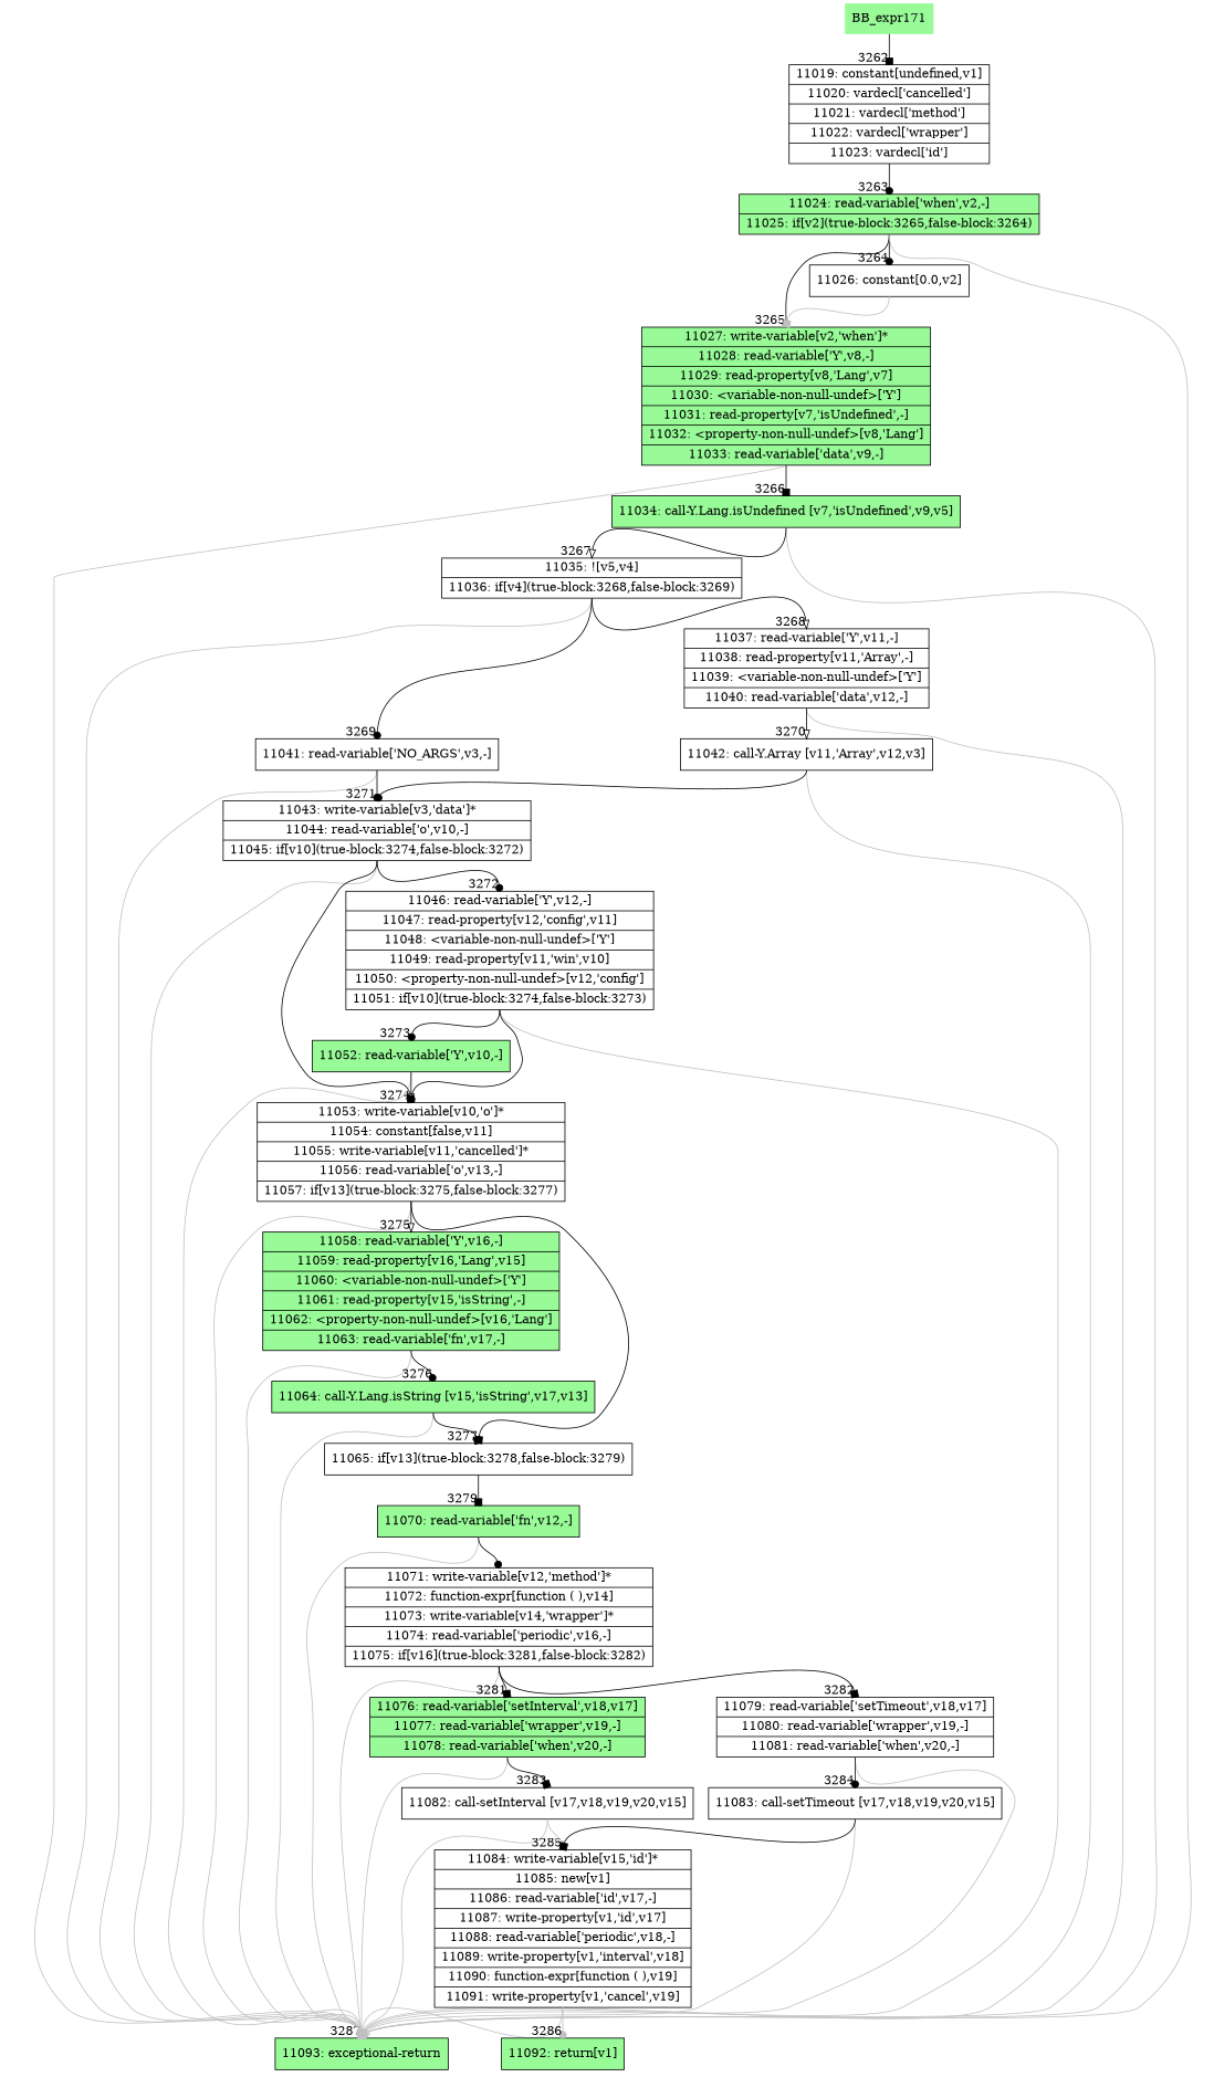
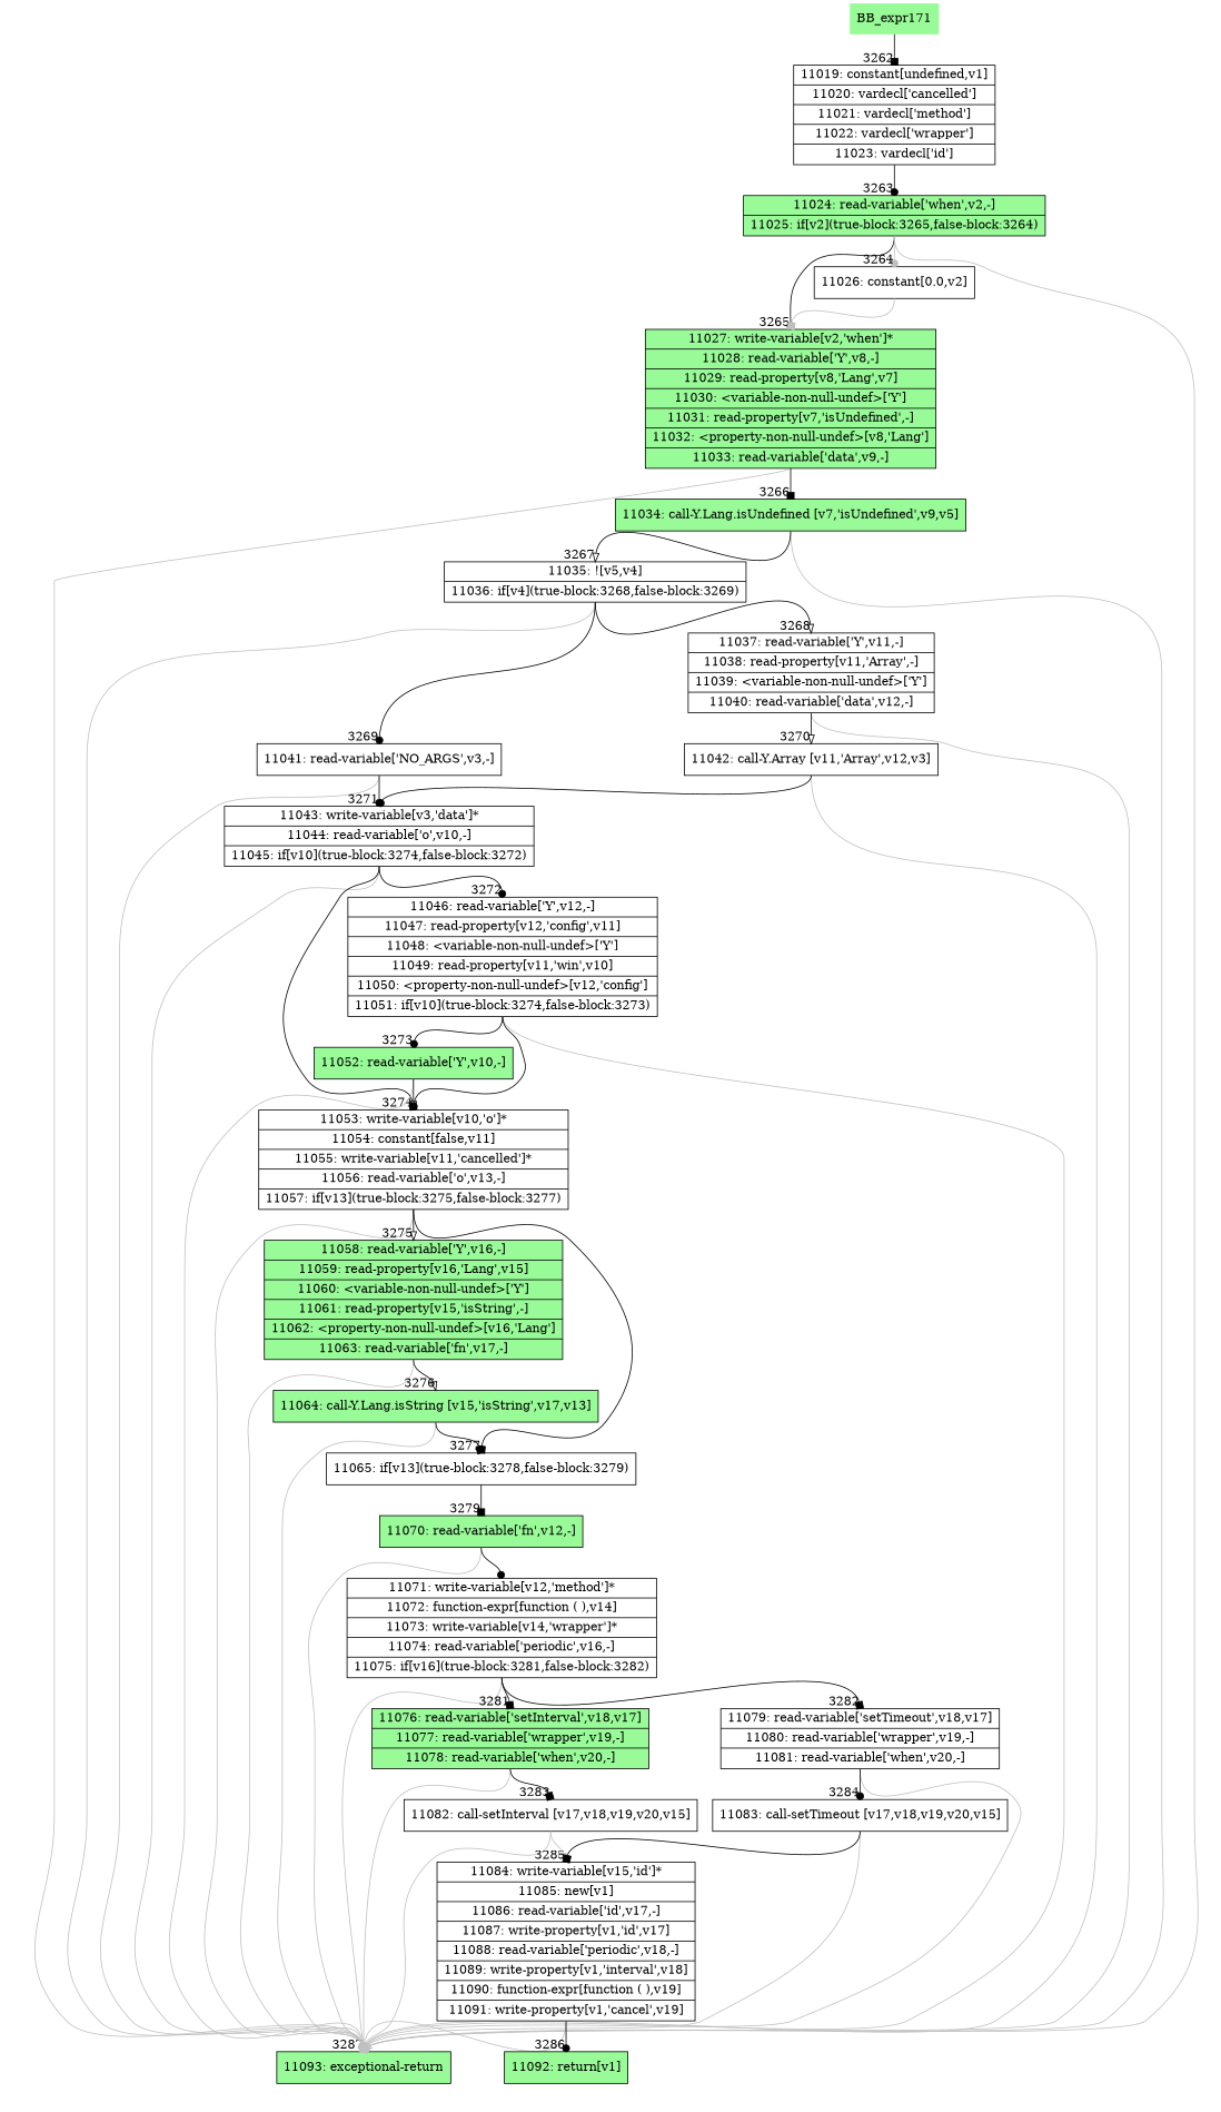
  digraph {
    rankdir=TD
    node [fillcolor=white shape=record style=filled]
    edge [arrowhead=dot headport=n tailport=s]
    n1 [fillcolor=palegreen label=BB_expr171 shape=none]
    n2 [label="{11019: constant[undefined,v1]|11020: vardecl['cancelled']|11021: vardecl['method']|11022: vardecl['wrapper']|11023: vardecl['id']}"]
    n3 [fillcolor=palegreen label="{11024: read-variable['when',v2,-]|11025: if[v2](true-block:3265,false-block:3264)}"]
    n4 [fillcolor=palegreen label="{11027: write-variable[v2,'when']*|11028: read-variable['Y',v8,-]|11029: read-property[v8,'Lang',v7]|11030: \<variable-non-null-undef\>['Y']|11031: read-property[v7,'isUndefined',-]|11032: \<property-non-null-undef\>[v8,'Lang']|11033: read-variable['data',v9,-]}"]
    n5 [label="{11026: constant[0.0,v2]}"]
    n6 [fillcolor=palegreen label="{11093: exceptional-return}"]
    n7 [fillcolor=palegreen label="{11034: call-Y.Lang.isUndefined [v7,'isUndefined',v9,v5]}"]
    n8 [label="{11035: ![v5,v4]|11036: if[v4](true-block:3268,false-block:3269)}"]
    n9 [label="{11037: read-variable['Y',v11,-]|11038: read-property[v11,'Array',-]|11039: \<variable-non-null-undef\>['Y']|11040: read-variable['data',v12,-]}"]
    n10 [label="{11041: read-variable['NO_ARGS',v3,-]}"]
    n11 [label="{11042: call-Y.Array [v11,'Array',v12,v3]}"]
    n12 [label="{11043: write-variable[v3,'data']*|11044: read-variable['o',v10,-]|11045: if[v10](true-block:3274,false-block:3272)}"]
    n13 [label="{11053: write-variable[v10,'o']*|11054: constant[false,v11]|11055: write-variable[v11,'cancelled']*|11056: read-variable['o',v13,-]|11057: if[v13](true-block:3275,false-block:3277)}"]
    n14 [label="{11046: read-variable['Y',v12,-]|11047: read-property[v12,'config',v11]|11048: \<variable-non-null-undef\>['Y']|11049: read-property[v11,'win',v10]|11050: \<property-non-null-undef\>[v12,'config']|11051: if[v10](true-block:3274,false-block:3273)}"]
    n15 [label="{11065: if[v13](true-block:3278,false-block:3279)}"]
    n16 [fillcolor=palegreen label="{11058: read-variable['Y',v16,-]|11059: read-property[v16,'Lang',v15]|11060: \<variable-non-null-undef\>['Y']|11061: read-property[v15,'isString',-]|11062: \<property-non-null-undef\>[v16,'Lang']|11063: read-variable['fn',v17,-]}"]
    n17 [fillcolor=palegreen label="{11052: read-variable['Y',v10,-]}"]
    n18 [fillcolor=palegreen label="{11070: read-variable['fn',v12,-]}"]
    n19 [fillcolor=palegreen label="{11064: call-Y.Lang.isString [v15,'isString',v17,v13]}"]
    n20 [label="{11071: write-variable[v12,'method']*|11072: function-expr[function ( ),v14]|11073: write-variable[v14,'wrapper']*|11074: read-variable['periodic',v16,-]|11075: if[v16](true-block:3281,false-block:3282)}"]
    n21 [fillcolor=palegreen label="{11076: read-variable['setInterval',v18,v17]|11077: read-variable['wrapper',v19,-]|11078: read-variable['when',v20,-]}"]
    n22 [label="{11079: read-variable['setTimeout',v18,v17]|11080: read-variable['wrapper',v19,-]|11081: read-variable['when',v20,-]}"]
    n23 [label="{11082: call-setInterval [v17,v18,v19,v20,v15]}"]
    n24 [label="{11083: call-setTimeout [v17,v18,v19,v20,v15]}"]
    n25 [label="{11084: write-variable[v15,'id']*|11085: new[v1]|11086: read-variable['id',v17,-]|11087: write-property[v1,'id',v17]|11088: read-variable['periodic',v18,-]|11089: write-property[v1,'interval',v18]|11090: function-expr[function ( ),v19]|11091: write-property[v1,'cancel',v19]}"]
    n26 [fillcolor=palegreen label="{11092: return[v1]}"]
    n1 -> n2 [arrowhead=box headlabel="    3262"]
    n2 -> n3 [headlabel="      3263"]
    n3 -> n4 [headlabel="      3265"]
-   n3 -> n5 [headlabel="      3264"]
+   n3 -> n5 [headlabel="      3264" color=gray]
    n3 -> n6 [color=gray headlabel="      3287"]
    n4 -> n6 [color=gray]
    n4 -> n7 [arrowhead=box headlabel="      3266"]
    n5 -> n4 [arrowhead=box color=gray]
    n7 -> n6 [color=gray]
    n7 -> n8 [arrowhead=onormal headlabel="      3267"]
    n8 -> n6 [arrowhead=onormal color=gray]
    n8 -> n9 [arrowhead=onormal headlabel="      3268"]
    n8 -> n10 [headlabel="      3269"]
    n9 -> n6 [arrowhead=onormal color=gray]
    n9 -> n11 [arrowhead=onormal headlabel="      3270"]
    n10 -> n6 [color=gray]
    n10 -> n12 [headlabel="      3271"]
    n11 -> n6 [color=gray]
    n11 -> n12
    n12 -> n6 [arrowhead=box color=gray]
    n12 -> n13 [arrowhead=box headlabel="      3274"]
    n12 -> n14 [headlabel="      3272"]
    n13 -> n6 [color=gray]
    n13 -> n15 [arrowhead=box headlabel="      3277"]
    n13 -> n16 [arrowhead=onormal headlabel="      3275"]
    n14 -> n6 [color=gray]
    n14 -> n13
    n14 -> n17 [headlabel="      3273"]
    n15 -> n18 [arrowhead=box headlabel="      3279"]
    n16 -> n6 [color=gray]
-   n16 -> n19 [headlabel="      3276"]
+   n16 -> n19 [arrowhead=onormal headlabel="      3276"]
    n17 -> n6 [arrowhead=onormal color=gray]
    n17 -> n13 [arrowhead=onormal]
    n18 -> n6 [arrowhead=box color=gray]
    n18 -> n20
    n19 -> n6 [arrowhead=box color=gray]
    n19 -> n15 [arrowhead=box]
    n20 -> n6 [arrowhead=box color=gray]
    n20 -> n21 [arrowhead=box headlabel="      3281"]
    n20 -> n22 [arrowhead=box headlabel="      3282"]
    n21 -> n6 [color=gray]
    n21 -> n23 [arrowhead=box headlabel="      3283"]
    n22 -> n6 [arrowhead=onormal color=gray]
    n22 -> n24 [headlabel="      3284"]
    n23 -> n6 [color=gray]
    n23 -> n25 [arrowhead=onormal color=gray headlabel="      3285"]
    n24 -> n6 [arrowhead=box color=gray]
    n24 -> n25 [arrowhead=box]
    n25 -> n6 [arrowhead=onormal color=gray]
-   n25 -> n26 [headlabel="      3286" color=gray]
+   n25 -> n26 [headlabel="      3286"]
  }
